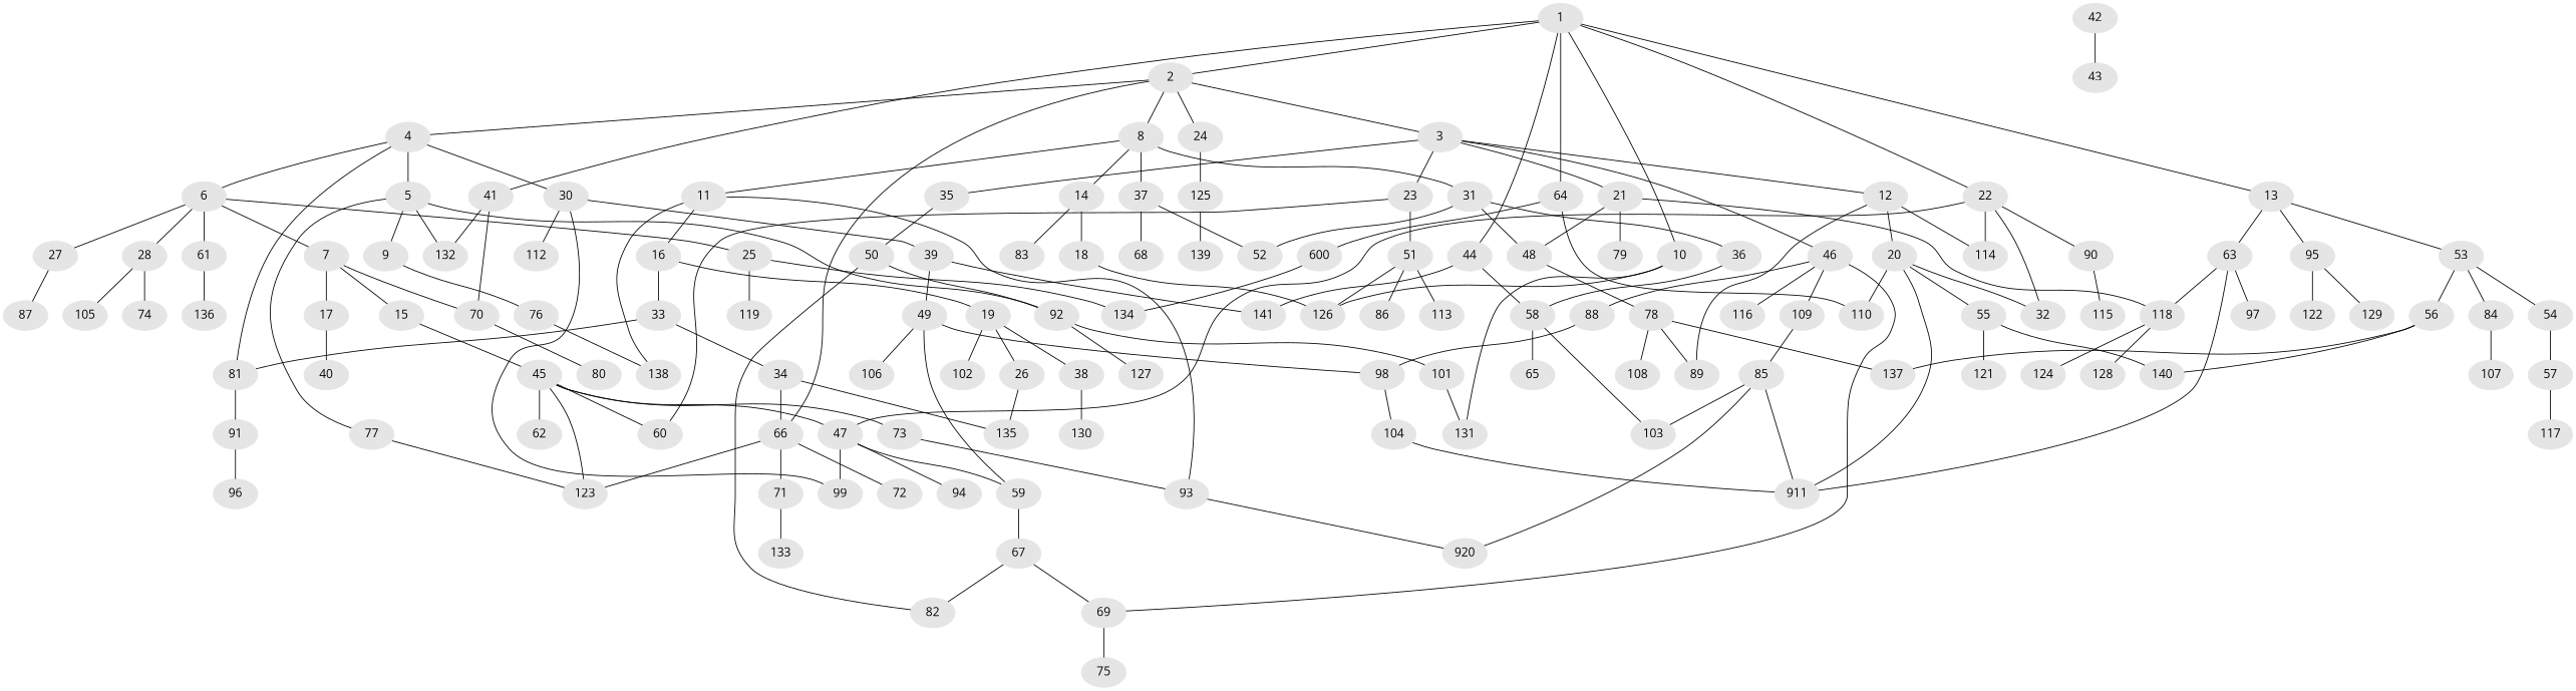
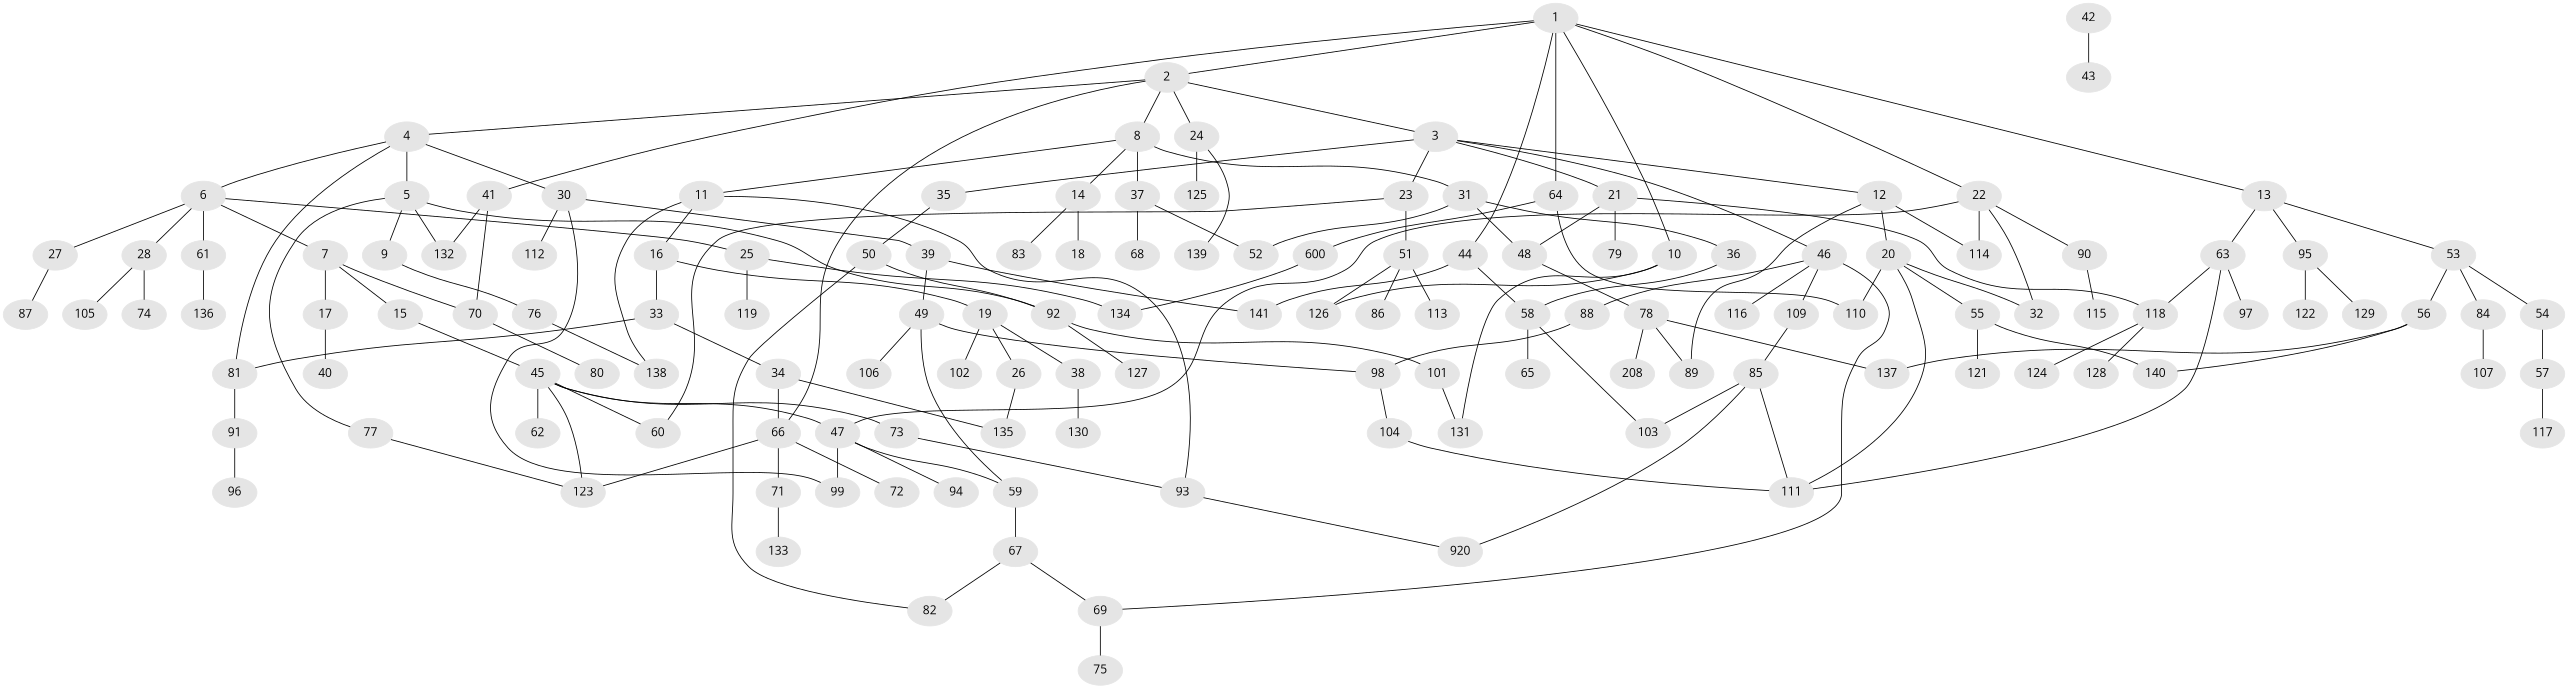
  graph {
    fontname="Open Sans"
    node [color=gray90 fontname="Open Sans" style=filled]
    edge [fontname="Open Sans"]
    1
    2
    10
    13
    22
    41
    44
    64
    3
    4
    8
    24
    66
    126
    131
    53
    63
    95
    114
    32
    47
    90
    70
    132
    58
    141
    110
    n28 [label=600]
    12
    21
    23
    35
    46
    5
    6
    30
    81
    11
    14
    31
    37
    125
    123
    71
    72
    20
    89
    48
    79
    118
    51
    60
    50
    69
    88
    109
    116
    9
    77
    92
    7
    25
    27
    28
    61
    39
    99
    112
    91
    76
    101
    127
    15
    17
    119
    134
    87
    74
    105
    136
    45
    40
    80
    16
    93
    138
    18
    83
    52
    36
    68
    19
    33
    n94 [label=920]
    55
-   111 [label=911]
+   111
    54
    56
    84
    97
    122
    129
    62
    73
    26
    38
    102
    34
    135
    130
    121
    140
    78
    124
    128
    59
    94
    115
    86
    113
    139
    42
    43
    49
    82
    65
    103
    98
    106
    75
    85
    67
    137
-   108
+   108 [label=208]
    104
    57
    107
    117
    133
    96
    1 -- 2
    1 -- 10
    1 -- 13
    1 -- 22
    1 -- 41
    1 -- 44
    1 -- 64
    2 -- 3
    2 -- 4
    2 -- 8
    2 -- 24
    2 -- 66
    10 -- 126
    10 -- 131
    13 -- 53
    13 -- 63
    13 -- 95
    22 -- 114
    22 -- 32
    22 -- 47
    22 -- 90
    41 -- 70
    41 -- 132
    44 -- 58
    44 -- 141
    64 -- 110
    64 -- n28
    3 -- 12
    3 -- 21
    3 -- 23
    3 -- 35
    3 -- 46
    4 -- 5
    4 -- 6
    4 -- 30
    4 -- 81
    8 -- 11
    8 -- 14
    8 -- 31
    8 -- 37
    24 -- 125
    66 -- 123
    66 -- 71
    66 -- 72
    53 -- 54
    53 -- 56
    53 -- 84
    63 -- 118
    63 -- 111
    63 -- 97
    95 -- 122
    95 -- 129
    47 -- 99
    47 -- 59
    47 -- 94
    90 -- 115
    70 -- 80
    58 -- 65
    58 -- 103
    n28 -- 134
    12 -- 114
    12 -- 20
    12 -- 89
    21 -- 48
    21 -- 79
    21 -- 118
    23 -- 51
    23 -- 60
    35 -- 50
    46 -- 69
    46 -- 88
    46 -- 109
    46 -- 116
    5 -- 132
    5 -- 9
    5 -- 77
    5 -- 92
    6 -- 7
    6 -- 25
    6 -- 27
    6 -- 28
    6 -- 61
    30 -- 39
    30 -- 99
    30 -- 112
    81 -- 91
    11 -- 16
    11 -- 93
    11 -- 138
    14 -- 18
    14 -- 83
    31 -- 48
    31 -- 52
    31 -- 36
    37 -- 52
    37 -- 68
-   125 -- 139
+   24 -- 139
    71 -- 133
    20 -- 32
    20 -- 110
    20 -- 55
    20 -- 111
    48 -- 78
    118 -- 124
    118 -- 128
    51 -- 126
    51 -- 86
    51 -- 113
    50 -- 92
    50 -- 82
    69 -- 75
    88 -- 98
    109 -- 85
    9 -- 76
    77 -- 123
    92 -- 101
    92 -- 127
    7 -- 70
    7 -- 15
    7 -- 17
    25 -- 119
    25 -- 134
    27 -- 87
    28 -- 74
    28 -- 105
    61 -- 136
    39 -- 141
    39 -- 49
    91 -- 96
    76 -- 138
    101 -- 131
    15 -- 45
    17 -- 40
    45 -- 47
    45 -- 123
    45 -- 60
    45 -- 62
    45 -- 73
    16 -- 19
    16 -- 33
    93 -- n94
-   18 -- 126
    36 -- 58
    19 -- 26
    19 -- 38
    19 -- 102
    33 -- 81
    33 -- 34
    55 -- 121
    55 -- 140
    54 -- 57
    56 -- 140
    56 -- 137
    84 -- 107
    73 -- 93
    26 -- 135
    38 -- 130
    34 -- 66
    34 -- 135
    78 -- 89
    78 -- 137
    78 -- 108
    59 -- 67
    42 -- 43
    49 -- 59
    49 -- 98
    49 -- 106
    98 -- 104
    85 -- n94
    85 -- 111
    85 -- 103
    67 -- 69
    67 -- 82
    104 -- 111
    57 -- 117
  }
